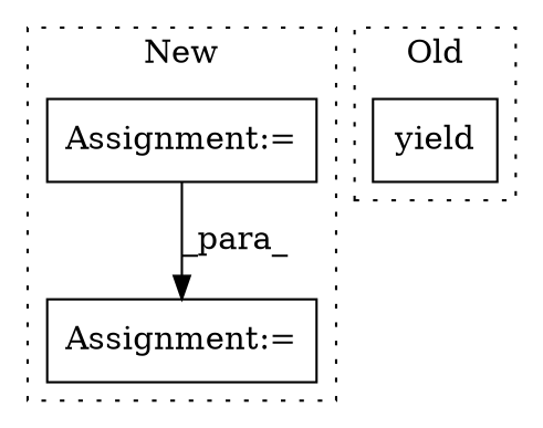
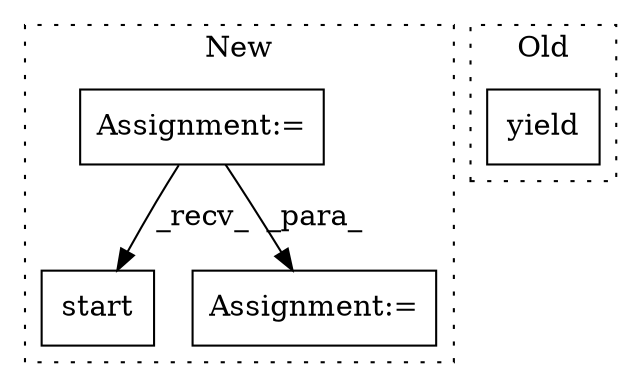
  digraph {
    node [a=7 l=7 shape=box]
+   n1 [a=32 label=start s=1803]
    n2 [l=1 label="Assignment:=" s=1682]
    n3 [l=1 label="Assignment:=" s=2000]
    n4 [a=112 label=yield s=1384]
    subgraph cluster_1 {
      label=New
      style=dotted
+     n1
      n2
      n3
    }
    subgraph cluster_2 {
      label=Old
      style=dotted
      n4
    }
+   n2 -> n1 [label=_recv_]
    n2 -> n3 [label=_para_]
  }
